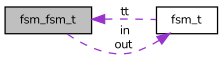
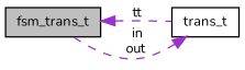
  digraph {
    rankdir=LR
    fontname=Nunito
    node [color=black fontname=Nunito fontsize=10 shape=record style=filled]
    edge [color=darkorchid3 dir=back fontname=Nunito fontsize=10 labelfontname=Helvetica labelfontsize=10 style=dashed]
-   n1 [fillcolor=grey75 fontcolor=black height=0.2 label=fsm_fsm_t width=0.4]
-   n2 [fillcolor=white height=0.2 label=fsm_t width=0.4]
+   n1 [fillcolor=grey75 fontcolor=black height=0.2 label=fsm_trans_t width=0.4]
+   n2 [fillcolor=white height=0.2 label=trans_t width=0.4]
    n1 -> n2 [label=" tt"]
    n2 -> n1 [label=" in\nout"]
  }
